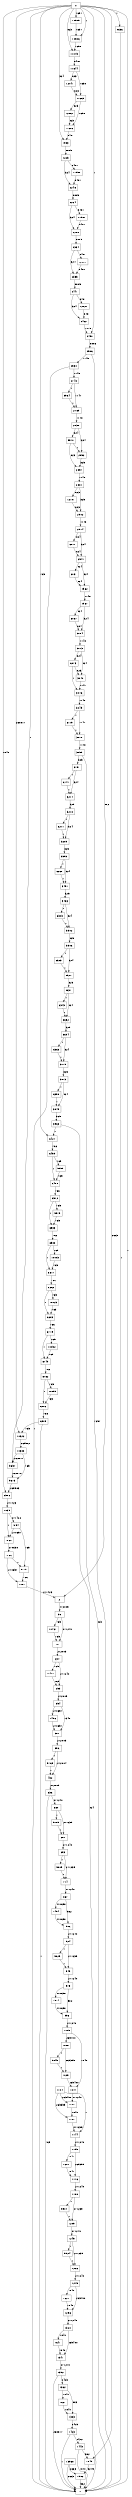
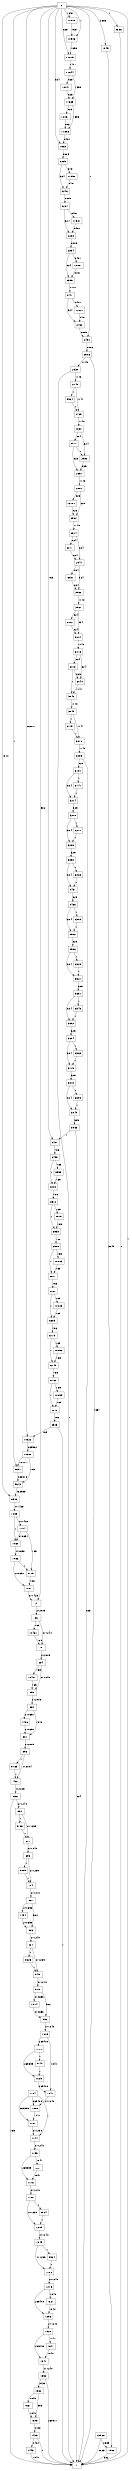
  digraph {
    rankdir=TB
    node [shape=rectangle]
    2
    36
    70
    10461
    234
    255
    10481
    354
    381
    7456
    396
    432
    9765
    636
    1
    660
    681
    9785
    693
    714
    9805
    867
    906
    7494
    924
    945
    9825
    975
    996
    7514
    1005
    1008
    1047
    1029
    9845
    1080
    1107
    1104
    1144
    1155
    1176
    7601
    1188
    1209
    9904
    1245
    1266
    9924
    1275
    1296
    7621
    1320
    1341
    7641
    1352
    1362
    1383
    7661
    1423
    1443
    1845
    1982
    13968
    1983
    2225
    2246
    11958
    2264
    2288
    11981
    2334
    2355
    12001
    2441
    2462
    12021
    2490
    2506
    2530
    2748
    2769
    5964
    2830
    2852
    5970
    2857
    2881
    2902
    12101
    2914
    2941
    6011
    2962
    6031
    2967
    3004
    6067
    3013
    3040
    6073
    3046
    3049
    3070
    6119
    3099
    3191
    3214
    6141
    3218
    3289
    6211
    3393
    3451
    6268
    3466
    3502
    6303
    3506
    3527
    6323
    3631
    3652
    6343
    3694
    3715
    6363
    3813
    3849
    6398
    3963
    6427
    6459
    6480
    9955
    6512
    6533
    9975
    6588
    6617
    10003
    6662
    6683
    10023
    6719
    6749
    10052
    6762
    6806
    10095
    6905
    10322
    10388
    9657
    9673
    6906
    7039
    7054
    7060
    9719
    7066
    7087
    9656
    10505
    10506
    11075
    11644
    11665
    12041
    11686
    12061
    0
    2 -> 36 [label=272005]
    36 -> 70 [label=271240]
    36 -> 10461 [label=765]
    70 -> 234 [label=272005]
    10461 -> 70 [label=765]
    234 -> 255 [label=271240]
    234 -> 10481 [label=765]
    255 -> 354 [label=272005]
    10481 -> 255 [label=765]
    354 -> 381 [label=1348]
    354 -> 7456 [label=270657]
    381 -> 396 [label=272005]
    7456 -> 381 [label=270657]
    396 -> 432 [label=272004]
    396 -> 9765 [label=1]
    432 -> 636 [label=272005]
    9765 -> 432 [label=1]
    636 -> 1 [label=765]
    636 -> 660 [label=271240]
    660 -> 681 [label=271239]
    660 -> 9785 [label=1]
    681 -> 693 [label=271240]
    9785 -> 681 [label=1]
    693 -> 714 [label=271239]
    693 -> 9805 [label=1]
    714 -> 867 [label=271240]
    9805 -> 714 [label=1]
    867 -> 906 [label=582]
    867 -> 7494 [label=270658]
    906 -> 924 [label=271240]
    7494 -> 906 [label=270658]
    924 -> 945 [label=271239]
    924 -> 9825 [label=1]
    945 -> 975 [label=271240]
    9825 -> 945 [label=1]
    975 -> 996 [label=582]
    975 -> 7514 [label=270658]
    996 -> 1005 [label=271240]
    7514 -> 996 [label=270658]
    1005 -> 1008 [label=269400]
    1005 -> 1047 [label=1840]
    1008 -> 1029 [label=269399]
    1008 -> 9845 [label=1]
    1047 -> 1080 [label=271240]
    1029 -> 1047 [label=269400]
    9845 -> 1029 [label=1]
    1080 -> 1107 [label=1840]
    1107 -> 1144 [label=271239]
    1104 -> 1080 [label=269400]
    1104 -> 1107 [label=269399]
    1104 -> 1144 [label=1]
    1144 -> 1155 [label=271240]
    1155 -> 1176 [label=269399]
    1155 -> 7601 [label=1841]
    1176 -> 1188 [label=271240]
    7601 -> 1176 [label=1841]
    1188 -> 1209 [label=271239]
    1188 -> 9904 [label=1]
    1209 -> 1245 [label=271240]
    9904 -> 1209 [label=1]
    1245 -> 1266 [label=271239]
    1245 -> 9924 [label=1]
    1266 -> 1275 [label=271240]
    9924 -> 1266 [label=1]
    1275 -> 1296 [label=269400]
    1275 -> 7621 [label=1840]
    1296 -> 1320 [label=271240]
    7621 -> 1296 [label=1840]
    1320 -> 1341 [label=269400]
    1320 -> 7641 [label=1840]
    1341 -> 1352 [label=271240]
    7641 -> 1341 [label=1840]
    1352 -> 1 [label=268817]
    1352 -> 1362 [label=2423]
    1362 -> 1383 [label=583]
    1362 -> 7661 [label=1840]
    1383 -> 1423 [label=2423]
    7661 -> 1383 [label=1840]
    1423 -> 1 [label=1]
    1423 -> 1443 [label=2422]
    1443 -> 1 [label=1840]
-   1443 -> 1845 [label=582]
    1845 -> 1982 [label=3245]
    1982 -> 1 [label=582]
    13968 -> 1 [label=2663]
    13968 -> 1982 [label=2663]
    1983 -> 2225 [label=8805]
    2225 -> 2246 [label=324]
    2225 -> 11958 [label=8481]
    2246 -> 2264 [label=8805]
    11958 -> 2246 [label=8481]
    2264 -> 2288 [label=324]
    2264 -> 11981 [label=8481]
    2288 -> 2334 [label=8805]
    11981 -> 2288 [label=8481]
    2334 -> 2355 [label=324]
    2334 -> 12001 [label=8481]
    2355 -> 2441 [label=8805]
    12001 -> 2355 [label=8481]
    2441 -> 2462 [label=324]
    2441 -> 12021 [label=8481]
    2462 -> 2490 [label=8805]
    12021 -> 2462 [label=8481]
    2490 -> 2506 [label=8806]
    2506 -> 1 [label=7657]
    2506 -> 2530 [label=1149]
    2530 -> 1 [label=1]
    2530 -> 2748 [label=1148]
    2748 -> 2769 [label=1147]
    2748 -> 5964 [label=1]
    2769 -> 2830 [label=1148]
    5964 -> 2769 [label=1]
    2830 -> 2852 [label=324]
    2830 -> 5970 [label=824]
    2852 -> 2857 [label=325]
    5970 -> 2852 [label=1]
    5970 -> 2857 [label=823]
    2857 -> 2881 [label=1148]
    2881 -> 2902 [label=325]
    2881 -> 12101 [label=823]
    2902 -> 2914 [label=1148]
    12101 -> 2902 [label=823]
    2914 -> 2941 [label=324]
    2914 -> 6011 [label=824]
    2941 -> 2962 [label=324]
    2941 -> 6031 [label=824]
    6011 -> 2941 [label=824]
    2962 -> 2967 [label=1148]
    6031 -> 2962 [label=824]
    2967 -> 3004 [label=324]
    2967 -> 6067 [label=824]
    3004 -> 3013 [label=1148]
    6067 -> 3004 [label=824]
    3013 -> 3040 [label=324]
    3013 -> 6073 [label=824]
    3040 -> 3046 [label=1147]
    6073 -> 3040 [label=823]
    6073 -> 3046 [label=1]
    3046 -> 3049 [label=1148]
    3049 -> 3070 [label=1147]
    3049 -> 6119 [label=1]
    3070 -> 3099 [label=1148]
    6119 -> 3070 [label=1]
    3099 -> 1 [label=823]
    3099 -> 3191 [label=325]
    3191 -> 3214 [label=324]
    3191 -> 6141 [label=1]
    3214 -> 3218 [label=325]
    6141 -> 3214 [label=1]
    3218 -> 3289 [label=324]
    3218 -> 6211 [label=1]
    3289 -> 3393 [label=325]
    6211 -> 3289 [label=1]
    3393 -> 3451 [label=324]
    3393 -> 6268 [label=1]
    3451 -> 3466 [label=325]
    6268 -> 3451 [label=1]
    3466 -> 3502 [label=324]
    3466 -> 6303 [label=1]
    3502 -> 3506 [label=325]
    6303 -> 3502 [label=1]
    3506 -> 3527 [label=324]
    3506 -> 6323 [label=1]
    3527 -> 3631 [label=325]
    6323 -> 3527 [label=1]
    3631 -> 3652 [label=324]
    3631 -> 6343 [label=1]
    3652 -> 3694 [label=325]
    6343 -> 3652 [label=1]
    3694 -> 3715 [label=324]
    3694 -> 6363 [label=1]
    3715 -> 3813 [label=325]
    6363 -> 3715 [label=1]
    3813 -> 3849 [label=324]
    3813 -> 6398 [label=1]
    3849 -> 3963 [label=325]
    6398 -> 3849 [label=1]
    3963 -> 1 [label=324]
    3963 -> 6427 [label=1]
    6427 -> 6459 [label=766]
    6459 -> 6480 [label=1]
    6459 -> 9955 [label=765]
    6480 -> 6512 [label=766]
    9955 -> 6480 [label=765]
    6512 -> 6533 [label=1]
    6512 -> 9975 [label=765]
    6533 -> 6588 [label=766]
    9975 -> 6533 [label=765]
    6588 -> 6617 [label=1]
    6588 -> 10003 [label=765]
    6617 -> 6662 [label=766]
    10003 -> 6617 [label=765]
    6662 -> 6683 [label=1]
    6662 -> 10023 [label=765]
    6683 -> 6719 [label=766]
    10023 -> 6683 [label=765]
    6719 -> 6749 [label=1]
    6719 -> 10052 [label=765]
    6749 -> 6762 [label=766]
    10052 -> 6749 [label=765]
    6762 -> 6806 [label=1]
    6762 -> 10095 [label=765]
    6806 -> 6905 [label=766]
    10095 -> 6806 [label=765]
    6905 -> 1 [label=1]
    6905 -> 10322 [label=765]
    10322 -> 10388 [label=269582]
    10388 -> 9657 [label=268817]
    10388 -> 9673 [label=765]
    9657 -> 9673 [label=268818]
    9673 -> 6906 [label=269583]
    6906 -> 7039 [label=271423]
    7039 -> 7054 [label=271422]
    7039 -> 7060 [label=1]
    7054 -> 7060 [label=270657]
    7054 -> 9719 [label=765]
    7060 -> 7066 [label=270658]
    9719 -> 7087 [label=766]
    7066 -> 9719 [label=1]
    7066 -> 7087 [label=270657]
    7087 -> 2 [label=271423]
    9656 -> 1 [label=1]
    10505 -> 10506 [label=7657]
    10506 -> 11075 [label=7658]
    11075 -> 11644 [label=8481]
    11644 -> 11665 [label=7658]
    11644 -> 12041 [label=823]
    11665 -> 11686 [label=7658]
    11665 -> 12061 [label=823]
    12041 -> 11665 [label=823]
    11686 -> 1983 [label=8481]
    12061 -> 11686 [label=823]
    0 -> 2 [label=582]
    0 -> 1 [label=1]
    0 -> 1845 [label=2663]
    0 -> 1983 [label=324]
    0 -> 2490 [label=1]
    0 -> 6427 [label=765]
    0 -> 10322 [label=268817]
    0 -> 9657 [label=1]
    0 -> 6906 [label=1840]
    0 -> 9656 [label=1]
    0 -> 10505 [label=7657]
    0 -> 10506 [label=1]
    0 -> 11075 [label=823]
  }
